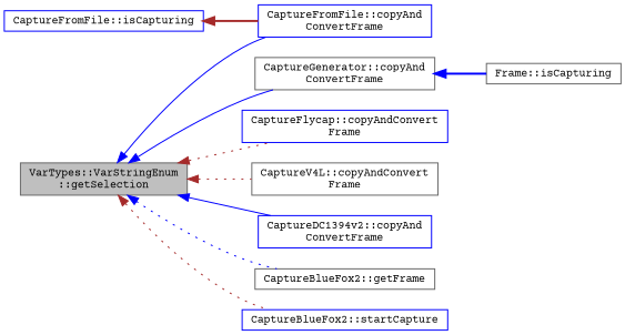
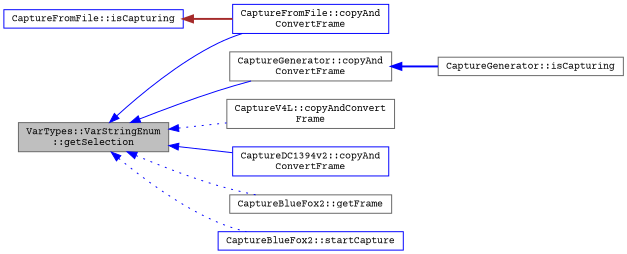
  digraph {
    fontname="Courier Prime"
    rankdir=LR
    node [color=gray40 fillcolor=white fontname="Courier Prime" fontsize=10 shape=record style=filled]
    edge [color=blue dir=back fontname="Courier Prime" fontsize=10 labelfontname=Helvetica labelfontsize=10 style=dotted]
    n1 [fillcolor=grey75 fontcolor=black height=0.2 label="VarTypes::VarStringEnum\l::getSelection" width=0.4]
    n2 [height=0.2 label="CaptureGenerator::copyAnd\lConvertFrame" width=0.4]
    n3 [color=blue height=0.2 label="CaptureFromFile::copyAnd\lConvertFrame" width=0.4]
-   n4 [color=blue height=0.2 label="CaptureFlycap::copyAndConvert\lFrame" width=0.4]
    n5 [height=0.2 label="CaptureV4L::copyAndConvert\lFrame" width=0.4]
    n6 [color=blue height=0.2 label="CaptureDC1394v2::copyAnd\lConvertFrame" width=0.4]
    n7 [height=0.2 label="CaptureBlueFox2::getFrame" width=0.4]
    n8 [color=blue height=0.2 label="CaptureBlueFox2::startCapture" width=0.4]
-   n9 [height=0.2 label="Frame::isCapturing" width=0.4]
+   n9 [height=0.2 label="CaptureGenerator::isCapturing" width=0.4]
    n10 [color=blue height=0.2 label="CaptureFromFile::isCapturing" width=0.4]
    n1 -> n2 [style=solid]
    n1 -> n3 [style=solid]
-   n1 -> n4 [color=brown]
-   n1 -> n5 [color=brown]
+   n1 -> n5
    n1 -> n6 [style=solid]
    n1 -> n7
-   n1 -> n8 [color=brown]
+   n1 -> n8
    n2 -> n9 [style=bold]
    n10 -> n3 [color=brown style=bold]
  }
